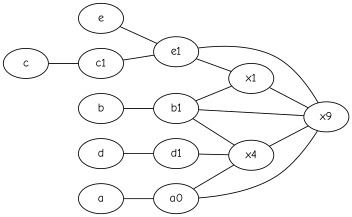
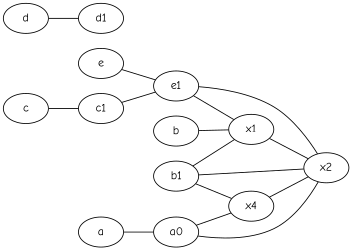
  graph {
    fontname="Comic Neue"
    rankdir=LR
    node [fontname="Comic Neue" labelfontsize=50]
    edge [fontname="Comic Neue"]
    e
    e1
-   x2 [label=x9]
+   x2
    x1
    b1
    n6 [label=x4]
    d1
    c1
    c
    d
    n11 [label=a0]
    b
    a
    e -- e1
    e1 -- x2
    e1 -- x1
    x1 -- x2
    b1 -- x2
    b1 -- x1
    b1 -- n6
    n6 -- x2
-   d1 -- n6
    c1 -- e1
    c -- c1
    d -- d1
    n11 -- x2
    n11 -- n6
-   b -- b1
+   b -- x1
    a -- n11
  }
